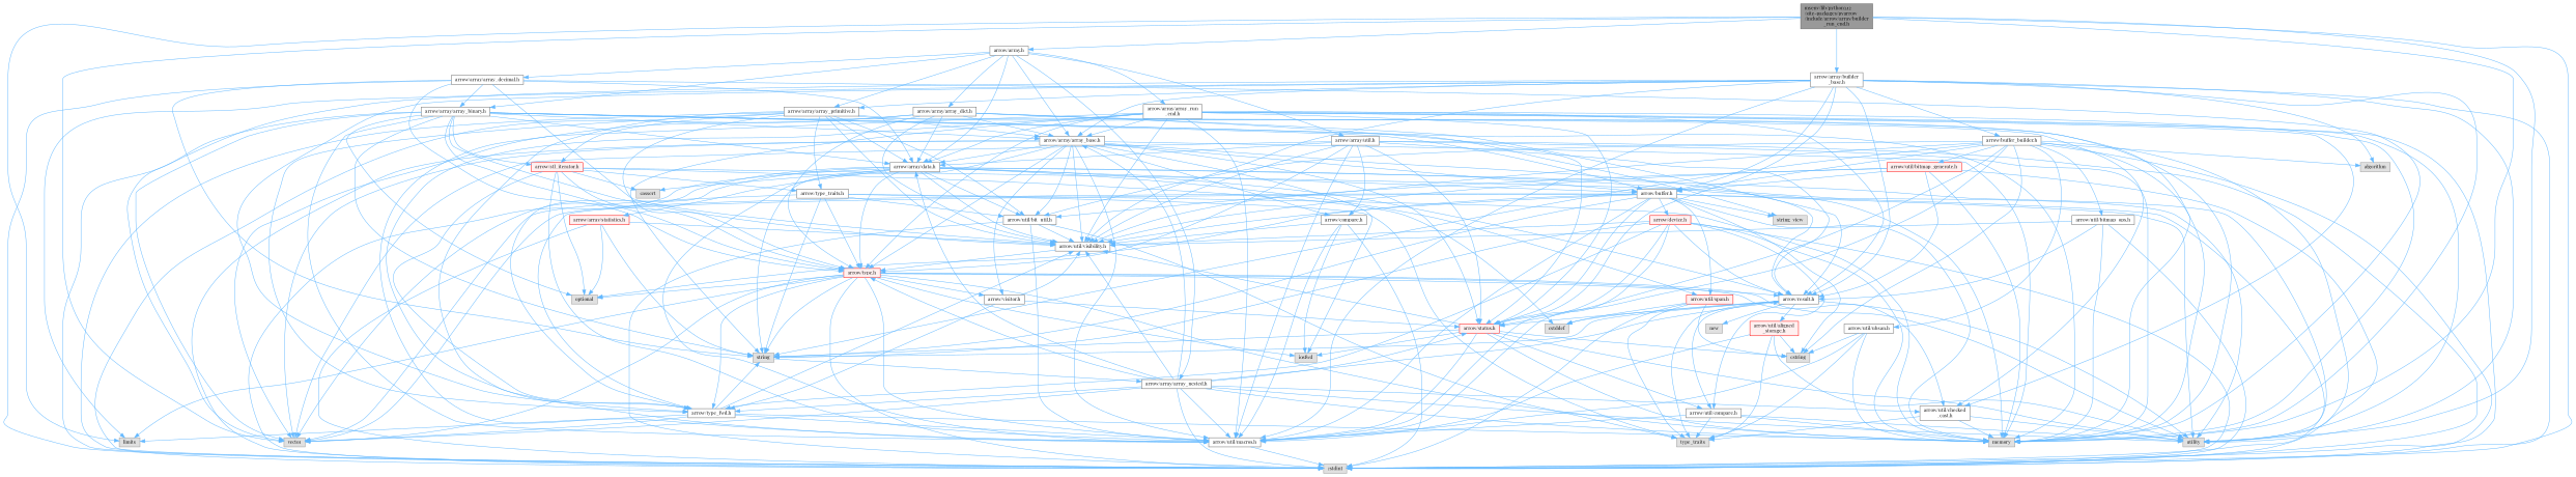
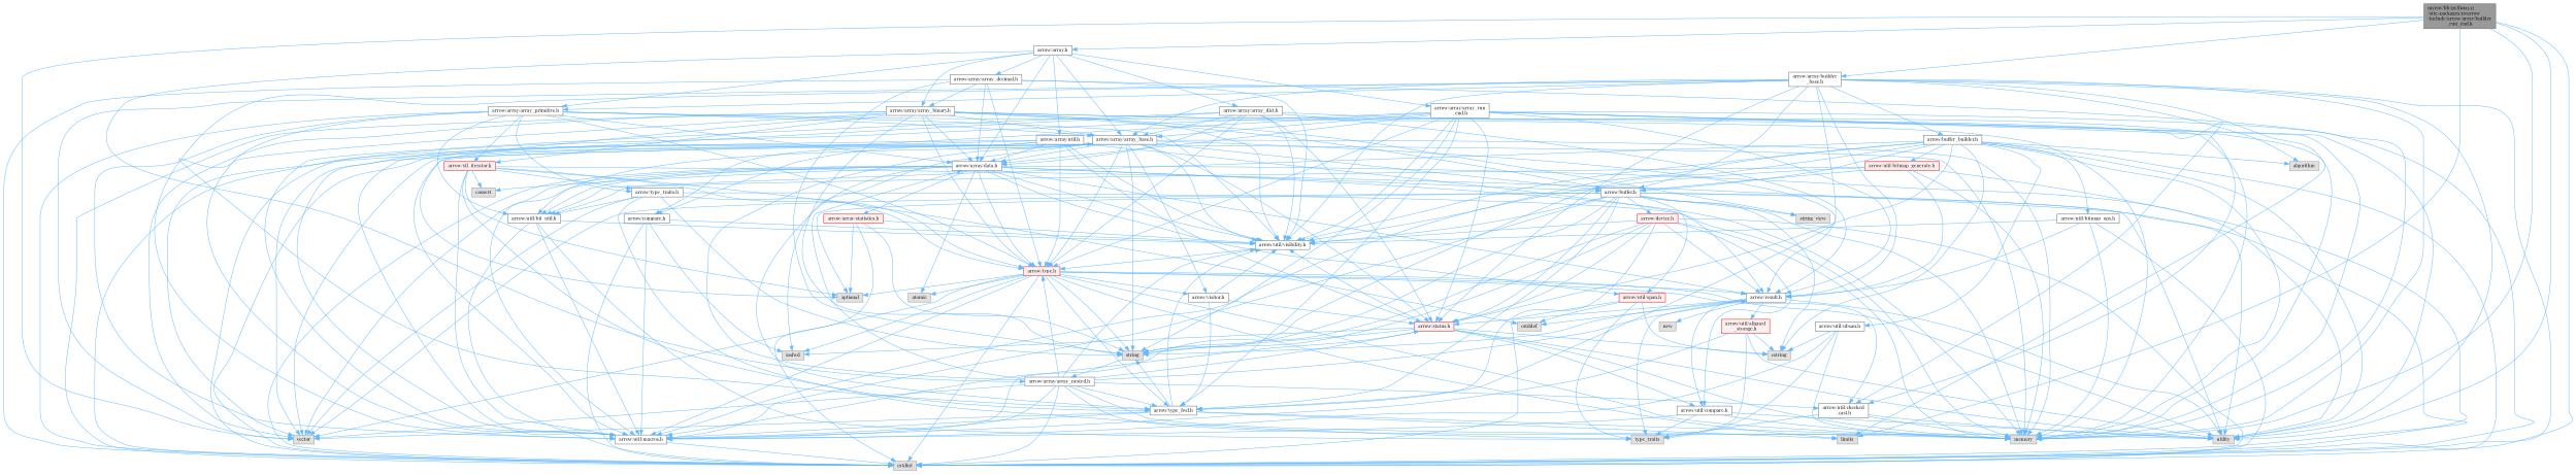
  digraph {
    fontname="Playfair Display"
    node [color=grey40 fillcolor=white fontname="Playfair Display" fontsize=10 shape=box style=filled]
    edge [color=steelblue1 fontname="Playfair Display" fontsize=10 labelfontname=Helvetica labelfontsize=10 style=solid]
    n1 [color=gray40 fillcolor=grey60 fontcolor=black height=0.2 label="myenv/lib/python3.12\l/site-packages/pyarrow\l/include/arrow/array/builder\l_run_end.h" width=0.4]
    n2 [color=grey60 fillcolor="#E0E0E0" height=0.2 label=cstdint width=0.4]
    n3 [color=grey60 fillcolor="#E0E0E0" height=0.2 label=limits width=0.4]
    n4 [color=grey60 fillcolor="#E0E0E0" height=0.2 label=memory width=0.4]
    n5 [color=grey60 fillcolor="#E0E0E0" height=0.2 label=utility width=0.4]
    n6 [color=grey60 fillcolor="#E0E0E0" height=0.2 label=vector width=0.4]
    n7 [height=0.2 label="arrow/array.h" width=0.4]
    n8 [height=0.2 label="arrow/array/builder\l_base.h" width=0.4]
    n9 [height=0.2 label="arrow/array/array_base.h" width=0.4]
    n10 [height=0.2 label="arrow/array/data.h" width=0.4]
    n11 [height=0.2 label="arrow/array/array_binary.h" width=0.4]
    n12 [height=0.2 label="arrow/array/array_decimal.h" width=0.4]
    n13 [height=0.2 label="arrow/array/array_dict.h" width=0.4]
    n14 [height=0.2 label="arrow/array/array_nested.h" width=0.4]
    n15 [height=0.2 label="arrow/array/array_primitive.h" width=0.4]
    n16 [height=0.2 label="arrow/array/array_run\l_end.h" width=0.4]
    n17 [height=0.2 label="arrow/array/util.h" width=0.4]
    n18 [height=0.2 label="arrow/util/visibility.h" width=0.4]
    n19 [height=0.2 label="arrow/buffer.h" width=0.4]
    n20 [height=0.2 label="arrow/result.h" width=0.4]
    n21 [color=red fillcolor="#FFF0F0" height=0.2 label="arrow/status.h" width=0.4]
    n22 [height=0.2 label="arrow/util/macros.h" width=0.4]
    n23 [height=0.2 label="arrow/type_fwd.h" width=0.4]
    n24 [color=grey60 fillcolor="#E0E0E0" height=0.2 label=algorithm width=0.4]
    n25 [height=0.2 label="arrow/buffer_builder.h" width=0.4]
    n26 [color=grey60 fillcolor="#E0E0E0" height=0.2 label=iosfwd width=0.4]
    n27 [color=grey60 fillcolor="#E0E0E0" height=0.2 label=string width=0.4]
    n28 [color=red fillcolor="#FFF0F0" height=0.2 label="arrow/type.h" width=0.4]
    n29 [height=0.2 label="arrow/visitor.h" width=0.4]
    n30 [height=0.2 label="arrow/util/bit_util.h" width=0.4]
    n31 [height=0.2 label="arrow/compare.h" width=0.4]
+   n32 [color=grey60 fillcolor="#E0E0E0" height=0.2 label=atomic width=0.4]
    n33 [color=grey60 fillcolor="#E0E0E0" height=0.2 label=cassert width=0.4]
    n34 [color=red fillcolor="#FFF0F0" height=0.2 label="arrow/array/statistics.h" width=0.4]
    n35 [color=red fillcolor="#FFF0F0" height=0.2 label="arrow/util/span.h" width=0.4]
    n36 [color=grey60 fillcolor="#E0E0E0" height=0.2 label=optional width=0.4]
    n37 [color=grey60 fillcolor="#E0E0E0" height=0.2 label=string_view width=0.4]
    n38 [height=0.2 label="arrow/util/checked\l_cast.h" width=0.4]
    n39 [color=red fillcolor="#FFF0F0" height=0.2 label="arrow/stl_iterator.h" width=0.4]
    n40 [height=0.2 label="arrow/type_traits.h" width=0.4]
    n41 [color=grey60 fillcolor="#E0E0E0" height=0.2 label=cstring width=0.4]
    n42 [color=red fillcolor="#FFF0F0" height=0.2 label="arrow/device.h" width=0.4]
    n43 [height=0.2 label="arrow/util/compare.h" width=0.4]
    n44 [color=grey60 fillcolor="#E0E0E0" height=0.2 label=cstddef width=0.4]
    n45 [color=grey60 fillcolor="#E0E0E0" height=0.2 label=new width=0.4]
    n46 [color=grey60 fillcolor="#E0E0E0" height=0.2 label=type_traits width=0.4]
    n47 [color=red fillcolor="#FFF0F0" height=0.2 label="arrow/util/aligned\l_storage.h" width=0.4]
    n48 [color=red fillcolor="#FFF0F0" height=0.2 label="arrow/util/bitmap_generate.h" width=0.4]
    n49 [height=0.2 label="arrow/util/bitmap_ops.h" width=0.4]
    n50 [height=0.2 label="arrow/util/ubsan.h" width=0.4]
    n1 -> n2
    n1 -> n3
    n1 -> n4
    n1 -> n5
    n1 -> n6
    n1 -> n7
    n1 -> n8
    n7 -> n9
    n7 -> n10
    n7 -> n11
    n7 -> n12
    n7 -> n13
    n7 -> n14
    n7 -> n15
    n7 -> n16
    n7 -> n17
    n8 -> n2
    n8 -> n3
    n8 -> n4
    n8 -> n5
    n8 -> n6
    n8 -> n9
    n8 -> n15
    n8 -> n18
    n8 -> n19
    n8 -> n20
    n8 -> n21
    n8 -> n22
    n8 -> n23
    n8 -> n24
    n8 -> n25
    n9 -> n2
    n9 -> n4
    n9 -> n6
    n9 -> n10
    n9 -> n18
    n9 -> n19
    n9 -> n20
    n9 -> n21
    n9 -> n22
    n9 -> n26
    n9 -> n27
    n9 -> n28
    n9 -> n29
    n9 -> n30
    n9 -> n31
    n10 -> n2
    n10 -> n4
    n10 -> n5
    n10 -> n6
    n10 -> n18
    n10 -> n19
    n10 -> n20
    n10 -> n22
    n10 -> n23
    n10 -> n28
    n10 -> n30
+   n10 -> n32
    n10 -> n33
    n10 -> n34
    n10 -> n35
    n11 -> n2
    n11 -> n4
    n11 -> n6
    n11 -> n9
    n11 -> n10
    n11 -> n18
    n11 -> n19
    n11 -> n22
    n11 -> n27
    n11 -> n28
    n11 -> n36
    n11 -> n37
    n11 -> n38
    n11 -> n39
    n12 -> n2
    n12 -> n4
    n12 -> n10
    n12 -> n11
    n12 -> n18
    n12 -> n27
    n12 -> n28
    n13 -> n2
    n13 -> n4
    n13 -> n9
    n13 -> n10
    n13 -> n18
    n13 -> n20
    n13 -> n21
    n13 -> n22
    n13 -> n28
    n14 -> n2
    n14 -> n4
    n14 -> n5
    n14 -> n6
    n14 -> n9
    n14 -> n10
    n14 -> n18
    n14 -> n20
    n14 -> n21
    n14 -> n22
    n14 -> n23
    n14 -> n28
    n14 -> n38
    n15 -> n2
    n15 -> n4
    n15 -> n9
    n15 -> n10
    n15 -> n18
    n15 -> n22
    n15 -> n23
    n15 -> n28
    n15 -> n30
    n15 -> n39
    n15 -> n40
    n16 -> n2
    n16 -> n4
    n16 -> n5
    n16 -> n6
    n16 -> n9
    n16 -> n10
    n16 -> n18
    n16 -> n20
    n16 -> n21
    n16 -> n22
    n16 -> n23
    n16 -> n27
    n16 -> n28
    n16 -> n38
    n17 -> n2
    n17 -> n4
    n17 -> n6
    n17 -> n10
    n17 -> n18
    n17 -> n20
    n17 -> n21
    n17 -> n22
    n17 -> n28
    n17 -> n31
    n18 -> n28
    n19 -> n2
    n19 -> n4
    n19 -> n5
    n19 -> n6
    n19 -> n18
    n19 -> n21
    n19 -> n22
    n19 -> n23
    n19 -> n27
    n19 -> n35
    n19 -> n36
    n19 -> n37
    n19 -> n41
    n19 -> n42
    n20 -> n5
    n20 -> n21
    n20 -> n27
    n20 -> n43
    n20 -> n44
    n20 -> n45
    n20 -> n46
    n20 -> n47
    n21 -> n4
    n21 -> n5
    n21 -> n18
    n21 -> n22
    n21 -> n26
    n21 -> n27
    n21 -> n41
    n21 -> n43
    n22 -> n2
    n23 -> n3
    n23 -> n4
    n23 -> n6
    n23 -> n18
    n23 -> n22
    n23 -> n27
    n25 -> n2
    n25 -> n4
    n25 -> n5
    n25 -> n18
    n25 -> n19
    n25 -> n21
    n25 -> n22
    n25 -> n24
    n25 -> n27
    n25 -> n30
    n25 -> n41
    n25 -> n48
    n25 -> n49
    n25 -> n50
    n27 -> n14
    n28 -> n2
    n28 -> n3
    n28 -> n4
    n28 -> n5
    n28 -> n6
    n28 -> n20
    n28 -> n22
    n28 -> n23
    n28 -> n26
    n28 -> n27
    n28 -> n29
+   n28 -> n32
    n28 -> n36
    n28 -> n38
    n29 -> n18
    n29 -> n21
    n29 -> n23
    n30 -> n2
    n30 -> n18
    n30 -> n22
    n30 -> n46
    n31 -> n2
    n31 -> n18
    n31 -> n22
    n31 -> n26
    n34 -> n2
    n34 -> n18
    n34 -> n27
    n34 -> n36
    n35 -> n2
    n35 -> n41
    n35 -> n44
    n35 -> n46
    n38 -> n4
    n38 -> n5
    n38 -> n46
    n39 -> n5
    n39 -> n22
    n39 -> n23
    n39 -> n28
    n39 -> n33
    n39 -> n36
    n39 -> n40
    n39 -> n44
    n40 -> n4
    n40 -> n6
    n40 -> n27
    n40 -> n28
    n40 -> n30
    n40 -> n46
    n42 -> n2
    n42 -> n4
    n42 -> n18
    n42 -> n20
    n42 -> n21
    n42 -> n22
    n42 -> n23
    n42 -> n27
    n42 -> n43
    n43 -> n4
    n43 -> n5
    n43 -> n22
    n43 -> n46
    n47 -> n5
    n47 -> n22
    n47 -> n41
    n47 -> n46
    n48 -> n2
    n48 -> n4
    n48 -> n18
    n48 -> n19
    n48 -> n20
    n48 -> n30
    n49 -> n2
    n49 -> n4
    n49 -> n18
    n49 -> n20
    n50 -> n4
    n50 -> n22
    n50 -> n41
    n50 -> n46
  }
